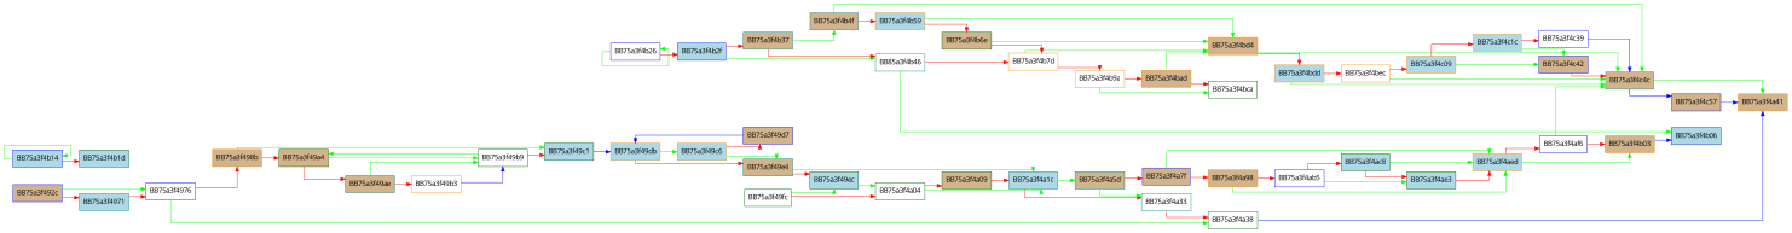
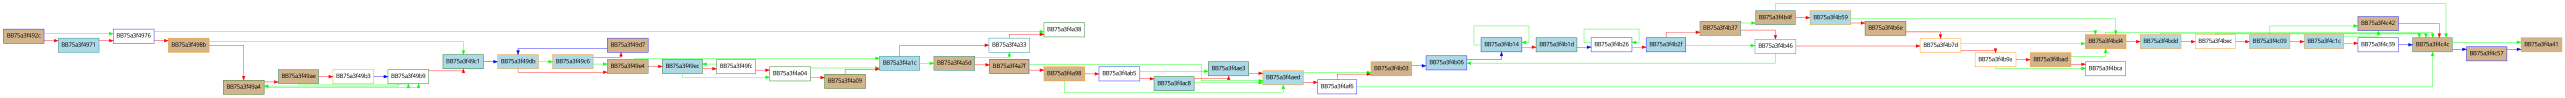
  digraph {
    fontname="Open Sans"
    rankdir=LR
    splines=ortho
    node [color=darkorange fillcolor=tan fontname="Open Sans" shape=box style=filled]
    edge [color=red fontname="Open Sans"]
    BB75a3f492c [color=blue]
    BB75a3f4976 [color=blue fillcolor=white]
    BB75a3f4971 [color=teal fillcolor=lightblue]
    BB75a3f4a38 [color=darkgreen fillcolor=white]
    BB75a3f498b
    BB75a3f4a41
    BB75a3f49c1 [color=darkgreen fillcolor=lightblue]
    BB75a3f49a4 [color=darkgreen]
    BB75a3f49db [fillcolor=lightblue]
    BB75a3f49b9 [color=darkgreen fillcolor=white]
    BB75a3f49ae [color=teal]
    BB75a3f49c6 [fillcolor=lightblue]
    BB75a3f49e4 [color=teal]
    BB75a3f49b3 [fillcolor=white]
    BB75a3f49d7 [color=blue]
    BB75a3f4a1c [color=teal fillcolor=lightblue]
    BB75a3f49ec [color=darkgreen fillcolor=lightblue]
    BB75a3f4a5d [color=teal]
    BB75a3f4a33 [color=teal fillcolor=white]
    BB75a3f4a04 [color=darkgreen fillcolor=white]
    BB75a3f49fc [color=darkgreen fillcolor=white]
    BB75a3f4a7f [color=blue]
    BB75a3f4a09 [color=darkgreen]
    BB75a3f4aed [fillcolor=lightblue]
    BB75a3f4a98
    BB75a3f4b03
    BB75a3f4af6 [color=blue fillcolor=white]
    BB75a3f4ab5 [color=blue fillcolor=white]
    BB75a3f4b06 [color=blue fillcolor=lightblue]
    BB75a3f4c4c [color=teal]
    BB75a3f4ae3 [color=darkgreen fillcolor=lightblue]
    BB75a3f4ac8 [color=darkgreen fillcolor=lightblue]
    BB75a3f4b14 [color=blue fillcolor=lightblue]
    BB75a3f4c57 [color=blue]
    BB75a3f4b1d [color=darkgreen fillcolor=lightblue]
    BB75a3f4b26 [color=blue fillcolor=white]
    BB75a3f4b2f [color=blue fillcolor=lightblue]
-   BB75a3f4b46 [color=teal fillcolor=white label=BB85a3f4b46]
+   BB75a3f4b46 [color=teal fillcolor=white]
    BB75a3f4b37 [color=teal]
    BB75a3f4b7d [fillcolor=white]
    BB75a3f4b4f [color=teal]
    BB75a3f4b59 [fillcolor=lightblue]
    BB75a3f4bd4
    BB75a3f4b6e [color=darkgreen]
    BB75a3f4bdd [fillcolor=lightblue]
    BB75a3f4bec [fillcolor=white]
    BB75a3f4b9a [fillcolor=white]
    BB75a3f4bca [color=darkgreen fillcolor=white]
    BB75a3f4bad
    BB75a3f4c09 [fillcolor=lightblue]
    BB75a3f4c42 [color=blue]
    BB75a3f4c1c [fillcolor=lightblue]
    BB75a3f4c39 [color=blue fillcolor=white]
    BB75a3f492c -> BB75a3f4976 [color=green]
    BB75a3f492c -> BB75a3f4971
    BB75a3f4976 -> BB75a3f4a38 [color=green]
    BB75a3f4976 -> BB75a3f498b
    BB75a3f4971 -> BB75a3f4976
-   BB75a3f4a38 -> BB75a3f4a41 [color=blue]
    BB75a3f498b -> BB75a3f49c1 [color=green]
    BB75a3f498b -> BB75a3f49a4
    BB75a3f49c1 -> BB75a3f49db [color=blue]
    BB75a3f49a4 -> BB75a3f49b9 [color=green]
    BB75a3f49a4 -> BB75a3f49ae
    BB75a3f49db -> BB75a3f49c6 [color=green]
    BB75a3f49db -> BB75a3f49e4
    BB75a3f49b9 -> BB75a3f49c1
    BB75a3f49b9 -> BB75a3f49a4 [color=green]
    BB75a3f49ae -> BB75a3f49b9 [color=green]
    BB75a3f49ae -> BB75a3f49b3
    BB75a3f49c6 -> BB75a3f49e4 [color=green]
    BB75a3f49c6 -> BB75a3f49d7
    BB75a3f49e4 -> BB75a3f4a1c [color=green]
    BB75a3f49e4 -> BB75a3f49ec
    BB75a3f49b3 -> BB75a3f49b9 [color=blue]
    BB75a3f49d7 -> BB75a3f49db [color=blue]
    BB75a3f4a1c -> BB75a3f4a5d [color=green]
    BB75a3f4a1c -> BB75a3f4a33
    BB75a3f49ec -> BB75a3f4a04 [color=green]
+   BB75a3f49ec -> BB75a3f49fc
    BB75a3f4a5d -> BB75a3f4a33 [color=green]
    BB75a3f4a5d -> BB75a3f4a7f
    BB75a3f4a33 -> BB75a3f4a38
    BB75a3f4a04 -> BB75a3f4a1c [color=green]
    BB75a3f4a04 -> BB75a3f4a09
    BB75a3f49fc -> BB75a3f49ec [color=green]
    BB75a3f49fc -> BB75a3f4a04
    BB75a3f4a7f -> BB75a3f4aed [color=green]
    BB75a3f4a7f -> BB75a3f4a98
    BB75a3f4a09 -> BB75a3f4a1c
    BB75a3f4aed -> BB75a3f4b03 [color=green]
    BB75a3f4aed -> BB75a3f4af6
    BB75a3f4a98 -> BB75a3f4aed [color=green]
    BB75a3f4a98 -> BB75a3f4ab5
    BB75a3f4b03 -> BB75a3f4b06 [color=blue]
    BB75a3f4af6 -> BB75a3f4b03
    BB75a3f4af6 -> BB75a3f4c4c [color=green]
    BB75a3f4ab5 -> BB75a3f4ae3 [color=green]
    BB75a3f4ab5 -> BB75a3f4ac8
+   BB75a3f4b06 -> BB75a3f4b14 [color=blue]
    BB75a3f4c4c -> BB75a3f4a41 [color=green]
    BB75a3f4c4c -> BB75a3f4c57 [color=blue]
    BB75a3f4ae3 -> BB75a3f4aed
    BB75a3f4ac8 -> BB75a3f4aed [color=green]
    BB75a3f4ac8 -> BB75a3f4ae3
    BB75a3f4b14 -> BB75a3f4b14 [color=green]
    BB75a3f4b14 -> BB75a3f4b1d
    BB75a3f4c57 -> BB75a3f4a41 [color=blue]
+   BB75a3f4b1d -> BB75a3f4b26 [color=blue]
    BB75a3f4b26 -> BB75a3f4b26 [color=green]
    BB75a3f4b26 -> BB75a3f4b2f
    BB75a3f4b2f -> BB75a3f4b46 [color=green]
    BB75a3f4b2f -> BB75a3f4b37
    BB75a3f4b46 -> BB75a3f4b06 [color=green]
    BB75a3f4b46 -> BB75a3f4b7d
    BB75a3f4b37 -> BB75a3f4b46
    BB75a3f4b37 -> BB75a3f4b4f [color=green]
    BB75a3f4b7d -> BB75a3f4bd4 [color=green]
    BB75a3f4b7d -> BB75a3f4b9a
    BB75a3f4b4f -> BB75a3f4c4c [color=green]
    BB75a3f4b4f -> BB75a3f4b59
    BB75a3f4b59 -> BB75a3f4bd4 [color=green]
    BB75a3f4b59 -> BB75a3f4b6e
    BB75a3f4bd4 -> BB75a3f4c4c [color=green]
    BB75a3f4bd4 -> BB75a3f4bdd
    BB75a3f4b6e -> BB75a3f4b7d
    BB75a3f4b6e -> BB75a3f4bd4 [color=green]
    BB75a3f4bdd -> BB75a3f4c4c [color=green]
    BB75a3f4bdd -> BB75a3f4bec
    BB75a3f4bec -> BB75a3f4c4c [color=green]
    BB75a3f4bec -> BB75a3f4c09
    BB75a3f4b9a -> BB75a3f4bca [color=green]
    BB75a3f4b9a -> BB75a3f4bad
    BB75a3f4bad -> BB75a3f4bd4 [color=green]
    BB75a3f4bad -> BB75a3f4bca
    BB75a3f4c09 -> BB75a3f4c42 [color=green]
    BB75a3f4c09 -> BB75a3f4c1c
    BB75a3f4c42 -> BB75a3f4c4c
    BB75a3f4c1c -> BB75a3f4c42 [color=green]
    BB75a3f4c1c -> BB75a3f4c39
    BB75a3f4c39 -> BB75a3f4c4c [color=blue]
  }
